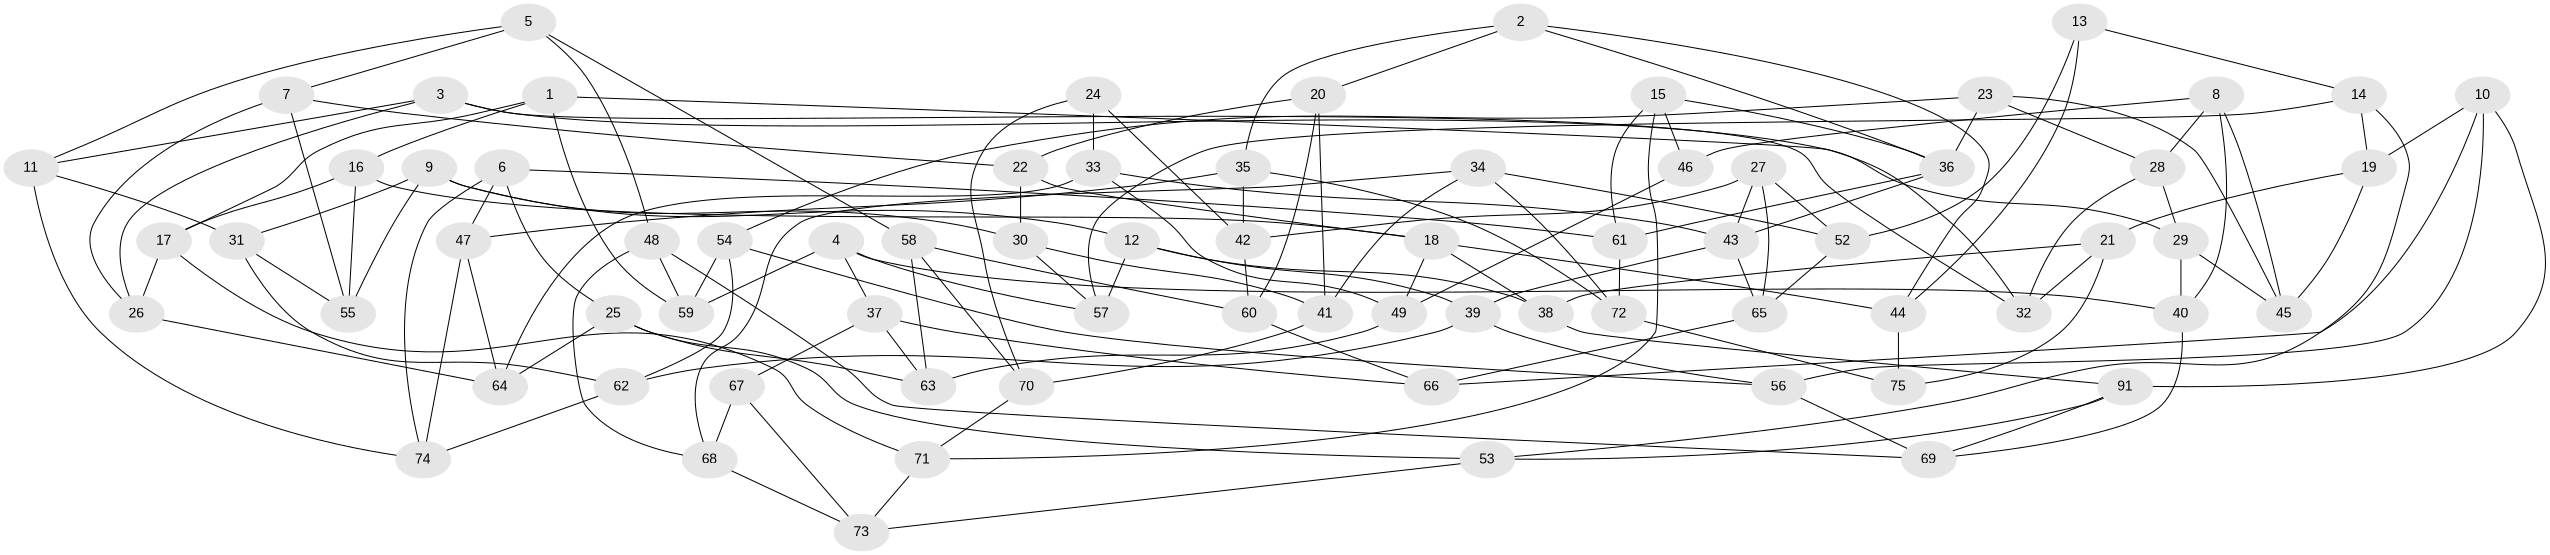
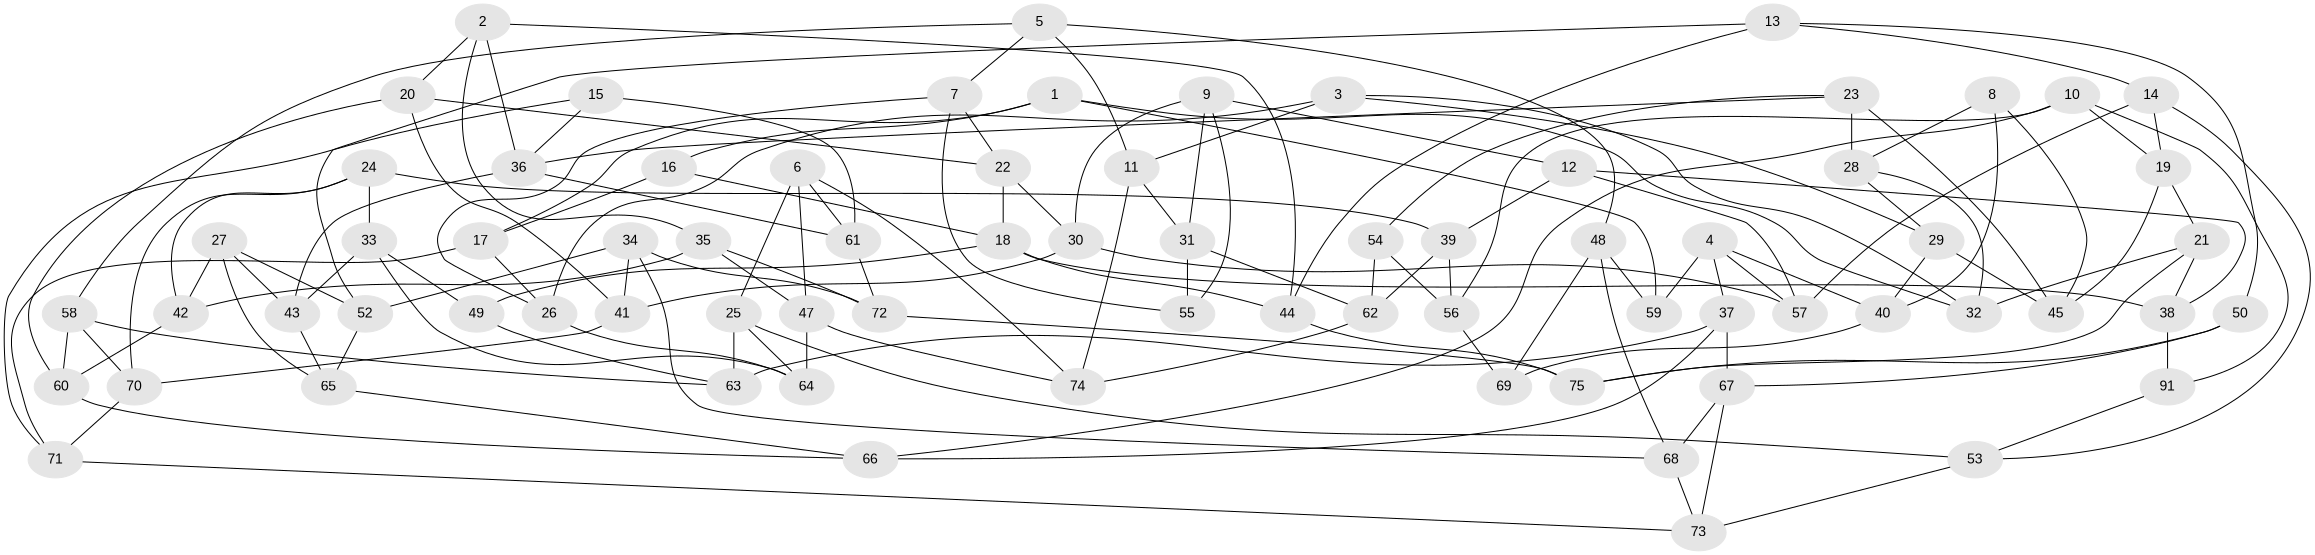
  graph {
    fontname="Liberation Sans"
    node [color=gray90 fontname="Liberation Sans" style=filled]
    edge [fontname="Liberation Sans"]
    1
    16
    17
    32
    59
    55
    18
    26
    71
    2
    20
    35
    36
    44
    22
    41
    60
    47
    42
    72
    61
    43
    75
    3
    11
    29
    74
    31
    64
    40
    45
    4
    37
    57
    66
    63
    67
    69
    5
    7
    48
    58
    68
    70
    6
    25
    53
    30
    8
    28
-   46
    49
    9
    12
    38
    39
    62
    10
    19
    n60 [label=91]
    56
    21
    13
    14
+   50
    52
    65
    73
    15
    23
    54
    24
    33
    27
    34
    1 -- 16
    1 -- 17
    1 -- 32
    1 -- 59
    16 -- 17
-   16 -- 55
    16 -- 18
    17 -- 26
    17 -- 71
    18 -- 44
    18 -- 49
    18 -- 38
    26 -- 64
    71 -- 73
    2 -- 20
    2 -- 35
    2 -- 36
    2 -- 44
    20 -- 22
    20 -- 41
    20 -- 60
    35 -- 47
    35 -- 42
    35 -- 72
    36 -- 61
    36 -- 43
    44 -- 75
    22 -- 18
    22 -- 30
    41 -- 70
    60 -- 66
    47 -- 74
    47 -- 64
    42 -- 60
    72 -- 75
    61 -- 72
    43 -- 65
    3 -- 32
    3 -- 26
    3 -- 11
    3 -- 29
    11 -- 74
    11 -- 31
    29 -- 40
    29 -- 45
    31 -- 55
    31 -- 62
    40 -- 69
    4 -- 59
    4 -- 40
    4 -- 37
    4 -- 57
    37 -- 66
    37 -- 63
    37 -- 67
    67 -- 68
    67 -- 73
    5 -- 11
    5 -- 7
    5 -- 48
    5 -- 58
    7 -- 55
    7 -- 26
    7 -- 22
    48 -- 59
    48 -- 69
    48 -- 68
    58 -- 60
    58 -- 63
    58 -- 70
    68 -- 73
    70 -- 71
    6 -- 47
    6 -- 61
    6 -- 74
    6 -- 25
    25 -- 64
    25 -- 63
    25 -- 53
    53 -- 73
    30 -- 41
    30 -- 57
    8 -- 40
    8 -- 45
    8 -- 28
-   8 -- 46
    28 -- 32
    28 -- 29
-   46 -- 49
    49 -- 63
    9 -- 55
    9 -- 31
    9 -- 30
    9 -- 12
    12 -- 57
    12 -- 38
    12 -- 39
    38 -- n60
    39 -- 62
    39 -- 56
    62 -- 74
    10 -- 66
    10 -- 19
    10 -- n60
    10 -- 56
    19 -- 45
    19 -- 21
-   n60 -- 69
    n60 -- 53
    56 -- 69
    21 -- 32
    21 -- 75
    21 -- 38
    13 -- 44
    13 -- 14
+   13 -- 50
    13 -- 52
    14 -- 57
    14 -- 53
    14 -- 19
+   50 -- 75
+   50 -- 67
    52 -- 65
    65 -- 66
    15 -- 71
    15 -- 36
    15 -- 61
-   15 -- 46
    23 -- 36
    23 -- 45
    23 -- 28
    23 -- 54
-   54 -- 59
    54 -- 62
    54 -- 56
    24 -- 42
    24 -- 70
-   43 -- 39
+   24 -- 39
    24 -- 33
    33 -- 43
    33 -- 64
    33 -- 49
    27 -- 42
    27 -- 43
    27 -- 52
    27 -- 65
    34 -- 41
    34 -- 72
    34 -- 68
    34 -- 52
  }
